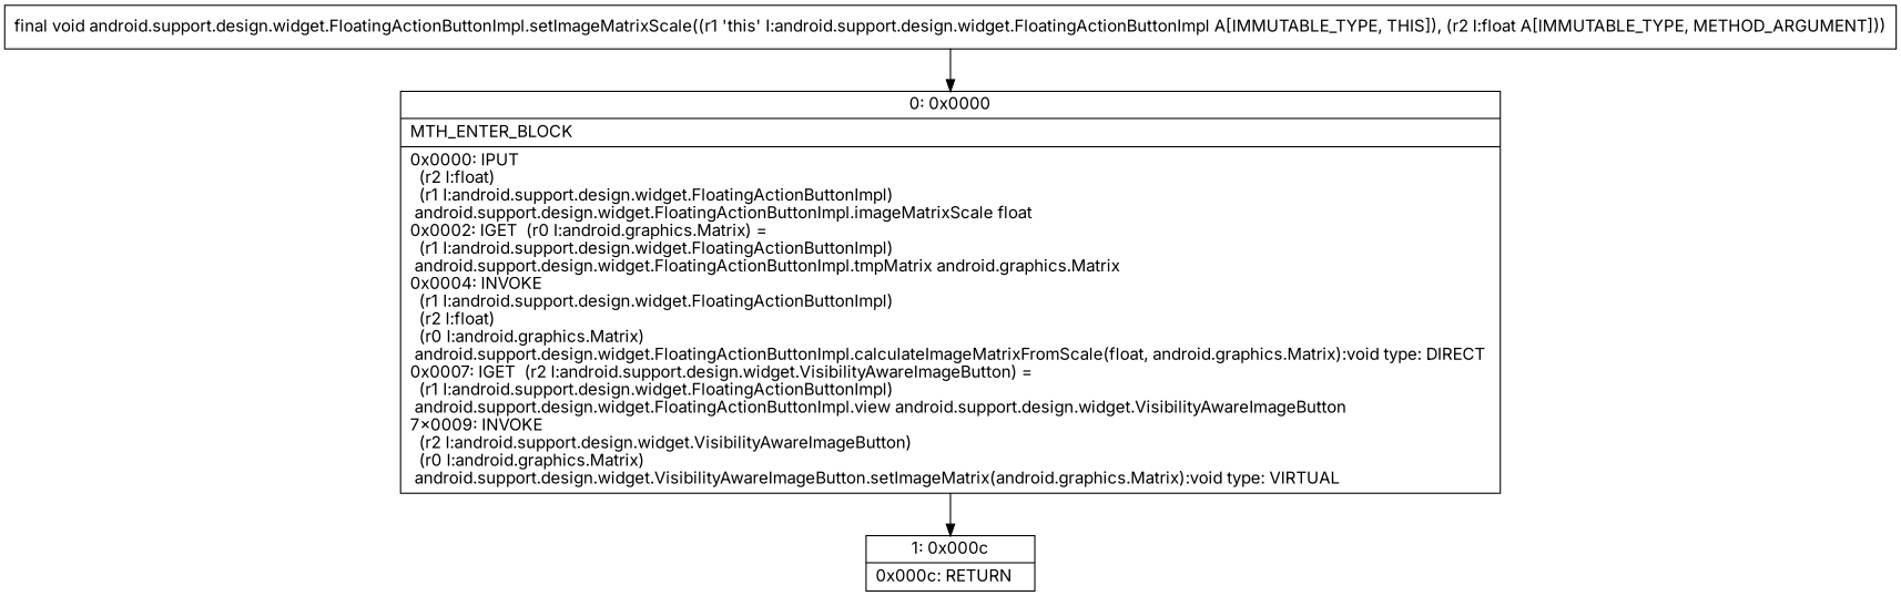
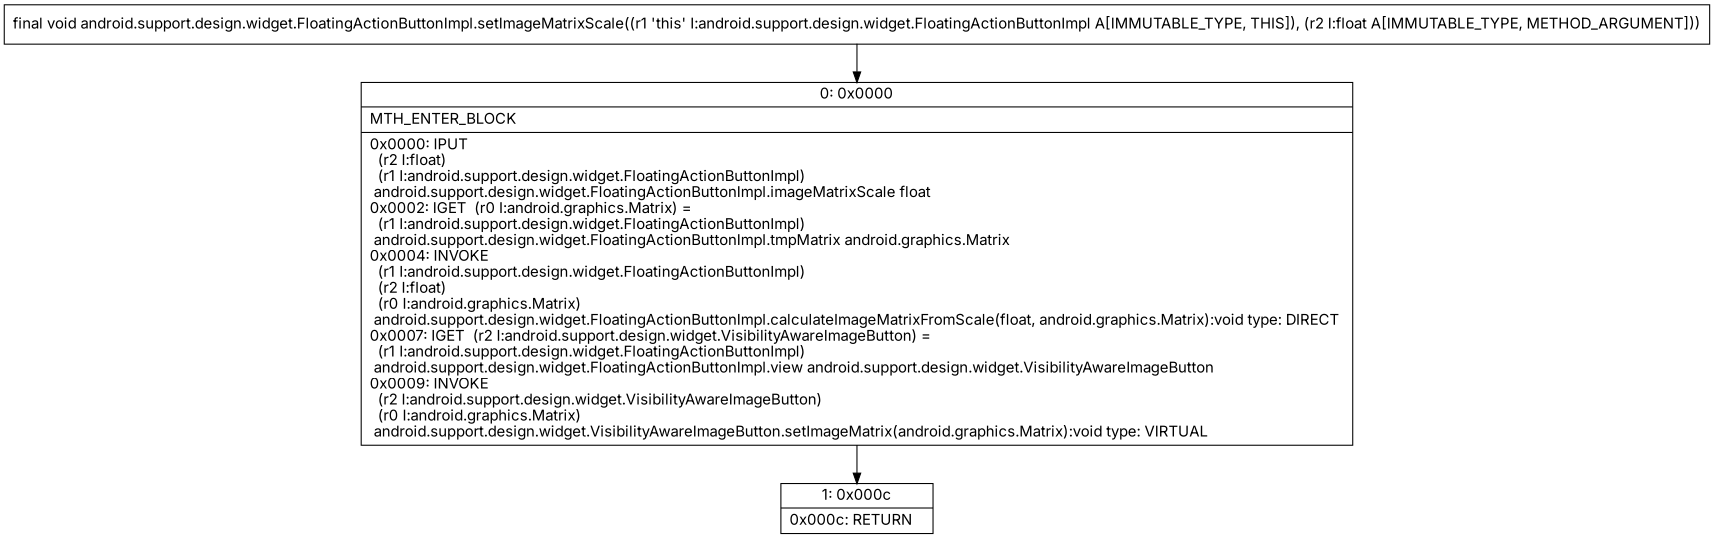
  digraph {
    fontname=Inter
    node [shape=record fontname=Inter]
    edge [fontname=Inter]
-   n1 [label="{0\:\ 0x0000|MTH_ENTER_BLOCK\l|0x0000: IPUT  \l  (r2 I:float)\l  (r1 I:android.support.design.widget.FloatingActionButtonImpl)\l android.support.design.widget.FloatingActionButtonImpl.imageMatrixScale float \l0x0002: IGET  (r0 I:android.graphics.Matrix) = \l  (r1 I:android.support.design.widget.FloatingActionButtonImpl)\l android.support.design.widget.FloatingActionButtonImpl.tmpMatrix android.graphics.Matrix \l0x0004: INVOKE  \l  (r1 I:android.support.design.widget.FloatingActionButtonImpl)\l  (r2 I:float)\l  (r0 I:android.graphics.Matrix)\l android.support.design.widget.FloatingActionButtonImpl.calculateImageMatrixFromScale(float, android.graphics.Matrix):void type: DIRECT \l0x0007: IGET  (r2 I:android.support.design.widget.VisibilityAwareImageButton) = \l  (r1 I:android.support.design.widget.FloatingActionButtonImpl)\l android.support.design.widget.FloatingActionButtonImpl.view android.support.design.widget.VisibilityAwareImageButton \l7x0009: INVOKE  \l  (r2 I:android.support.design.widget.VisibilityAwareImageButton)\l  (r0 I:android.graphics.Matrix)\l android.support.design.widget.VisibilityAwareImageButton.setImageMatrix(android.graphics.Matrix):void type: VIRTUAL \l}"]
+   n1 [label="{0\:\ 0x0000|MTH_ENTER_BLOCK\l|0x0000: IPUT  \l  (r2 I:float)\l  (r1 I:android.support.design.widget.FloatingActionButtonImpl)\l android.support.design.widget.FloatingActionButtonImpl.imageMatrixScale float \l0x0002: IGET  (r0 I:android.graphics.Matrix) = \l  (r1 I:android.support.design.widget.FloatingActionButtonImpl)\l android.support.design.widget.FloatingActionButtonImpl.tmpMatrix android.graphics.Matrix \l0x0004: INVOKE  \l  (r1 I:android.support.design.widget.FloatingActionButtonImpl)\l  (r2 I:float)\l  (r0 I:android.graphics.Matrix)\l android.support.design.widget.FloatingActionButtonImpl.calculateImageMatrixFromScale(float, android.graphics.Matrix):void type: DIRECT \l0x0007: IGET  (r2 I:android.support.design.widget.VisibilityAwareImageButton) = \l  (r1 I:android.support.design.widget.FloatingActionButtonImpl)\l android.support.design.widget.FloatingActionButtonImpl.view android.support.design.widget.VisibilityAwareImageButton \l0x0009: INVOKE  \l  (r2 I:android.support.design.widget.VisibilityAwareImageButton)\l  (r0 I:android.graphics.Matrix)\l android.support.design.widget.VisibilityAwareImageButton.setImageMatrix(android.graphics.Matrix):void type: VIRTUAL \l}"]
    n2 [label="{1\:\ 0x000c|0x000c: RETURN   \l}"]
    n3 [label="{final void android.support.design.widget.FloatingActionButtonImpl.setImageMatrixScale((r1 'this' I:android.support.design.widget.FloatingActionButtonImpl A[IMMUTABLE_TYPE, THIS]), (r2 I:float A[IMMUTABLE_TYPE, METHOD_ARGUMENT])) }"]
    n1 -> n2
    n3 -> n1
  }
